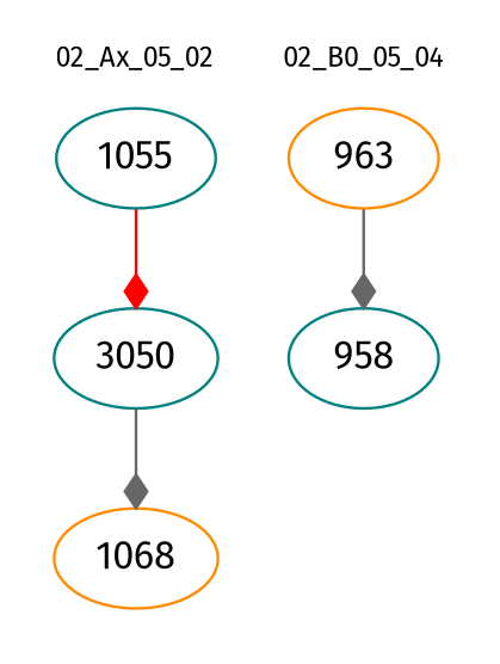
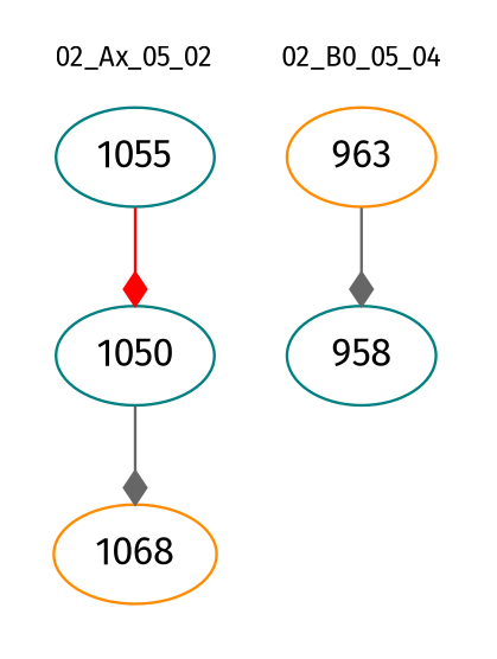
  digraph {
    fontname="Fira Sans"
    node [color=teal fontname="Fira Sans"]
    edge [arrowhead=diamond color=gray40 fontname="Fira Sans"]
    n1 [label=1055]
-   n2 [label=3050]
+   n2 [label=1050]
    n3 [color=darkorange label=1068]
    n4 [color=darkorange label=963]
    n5 [label=958]
    subgraph cluster_1 {
      color=white
      fontsize=10
      label="02_Ax_05_02"
      n1
      n2
      n3
    }
    subgraph cluster_2 {
      color=white
      fontsize=10
      label="02_B0_05_04"
      n4
      n5
    }
    n1 -> n2 [color=red]
    n2 -> n3
    n4 -> n5
  }
